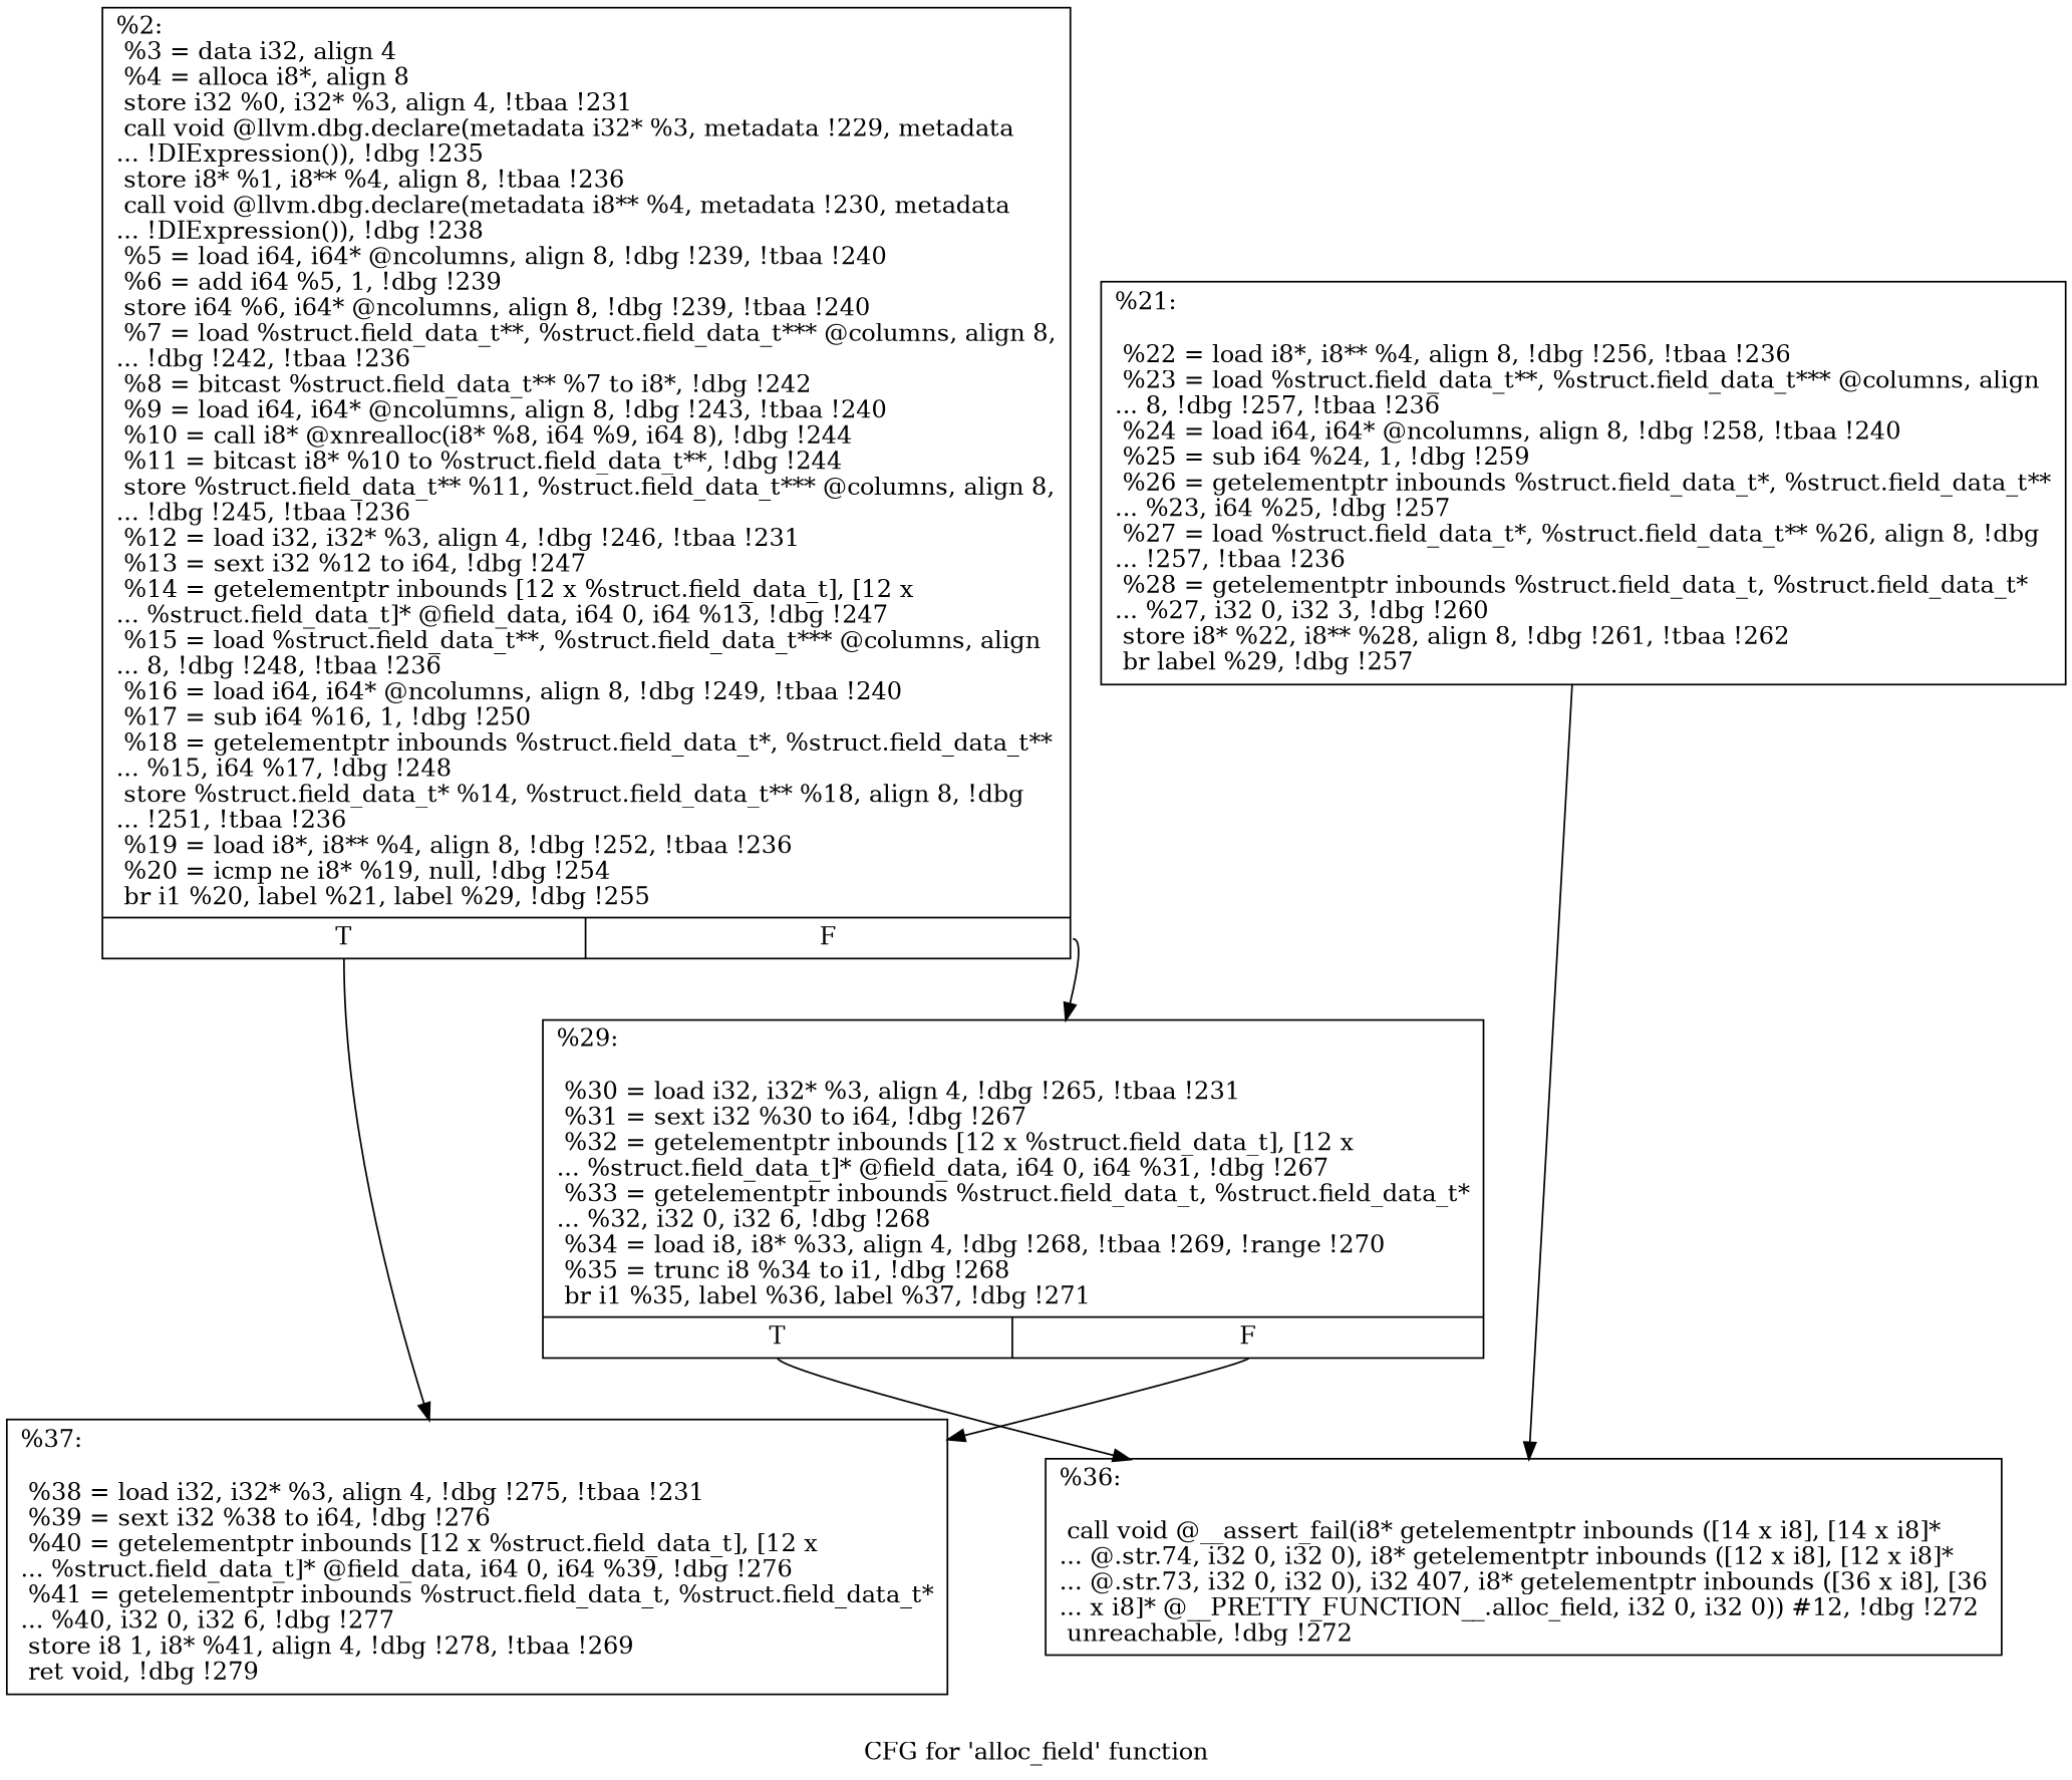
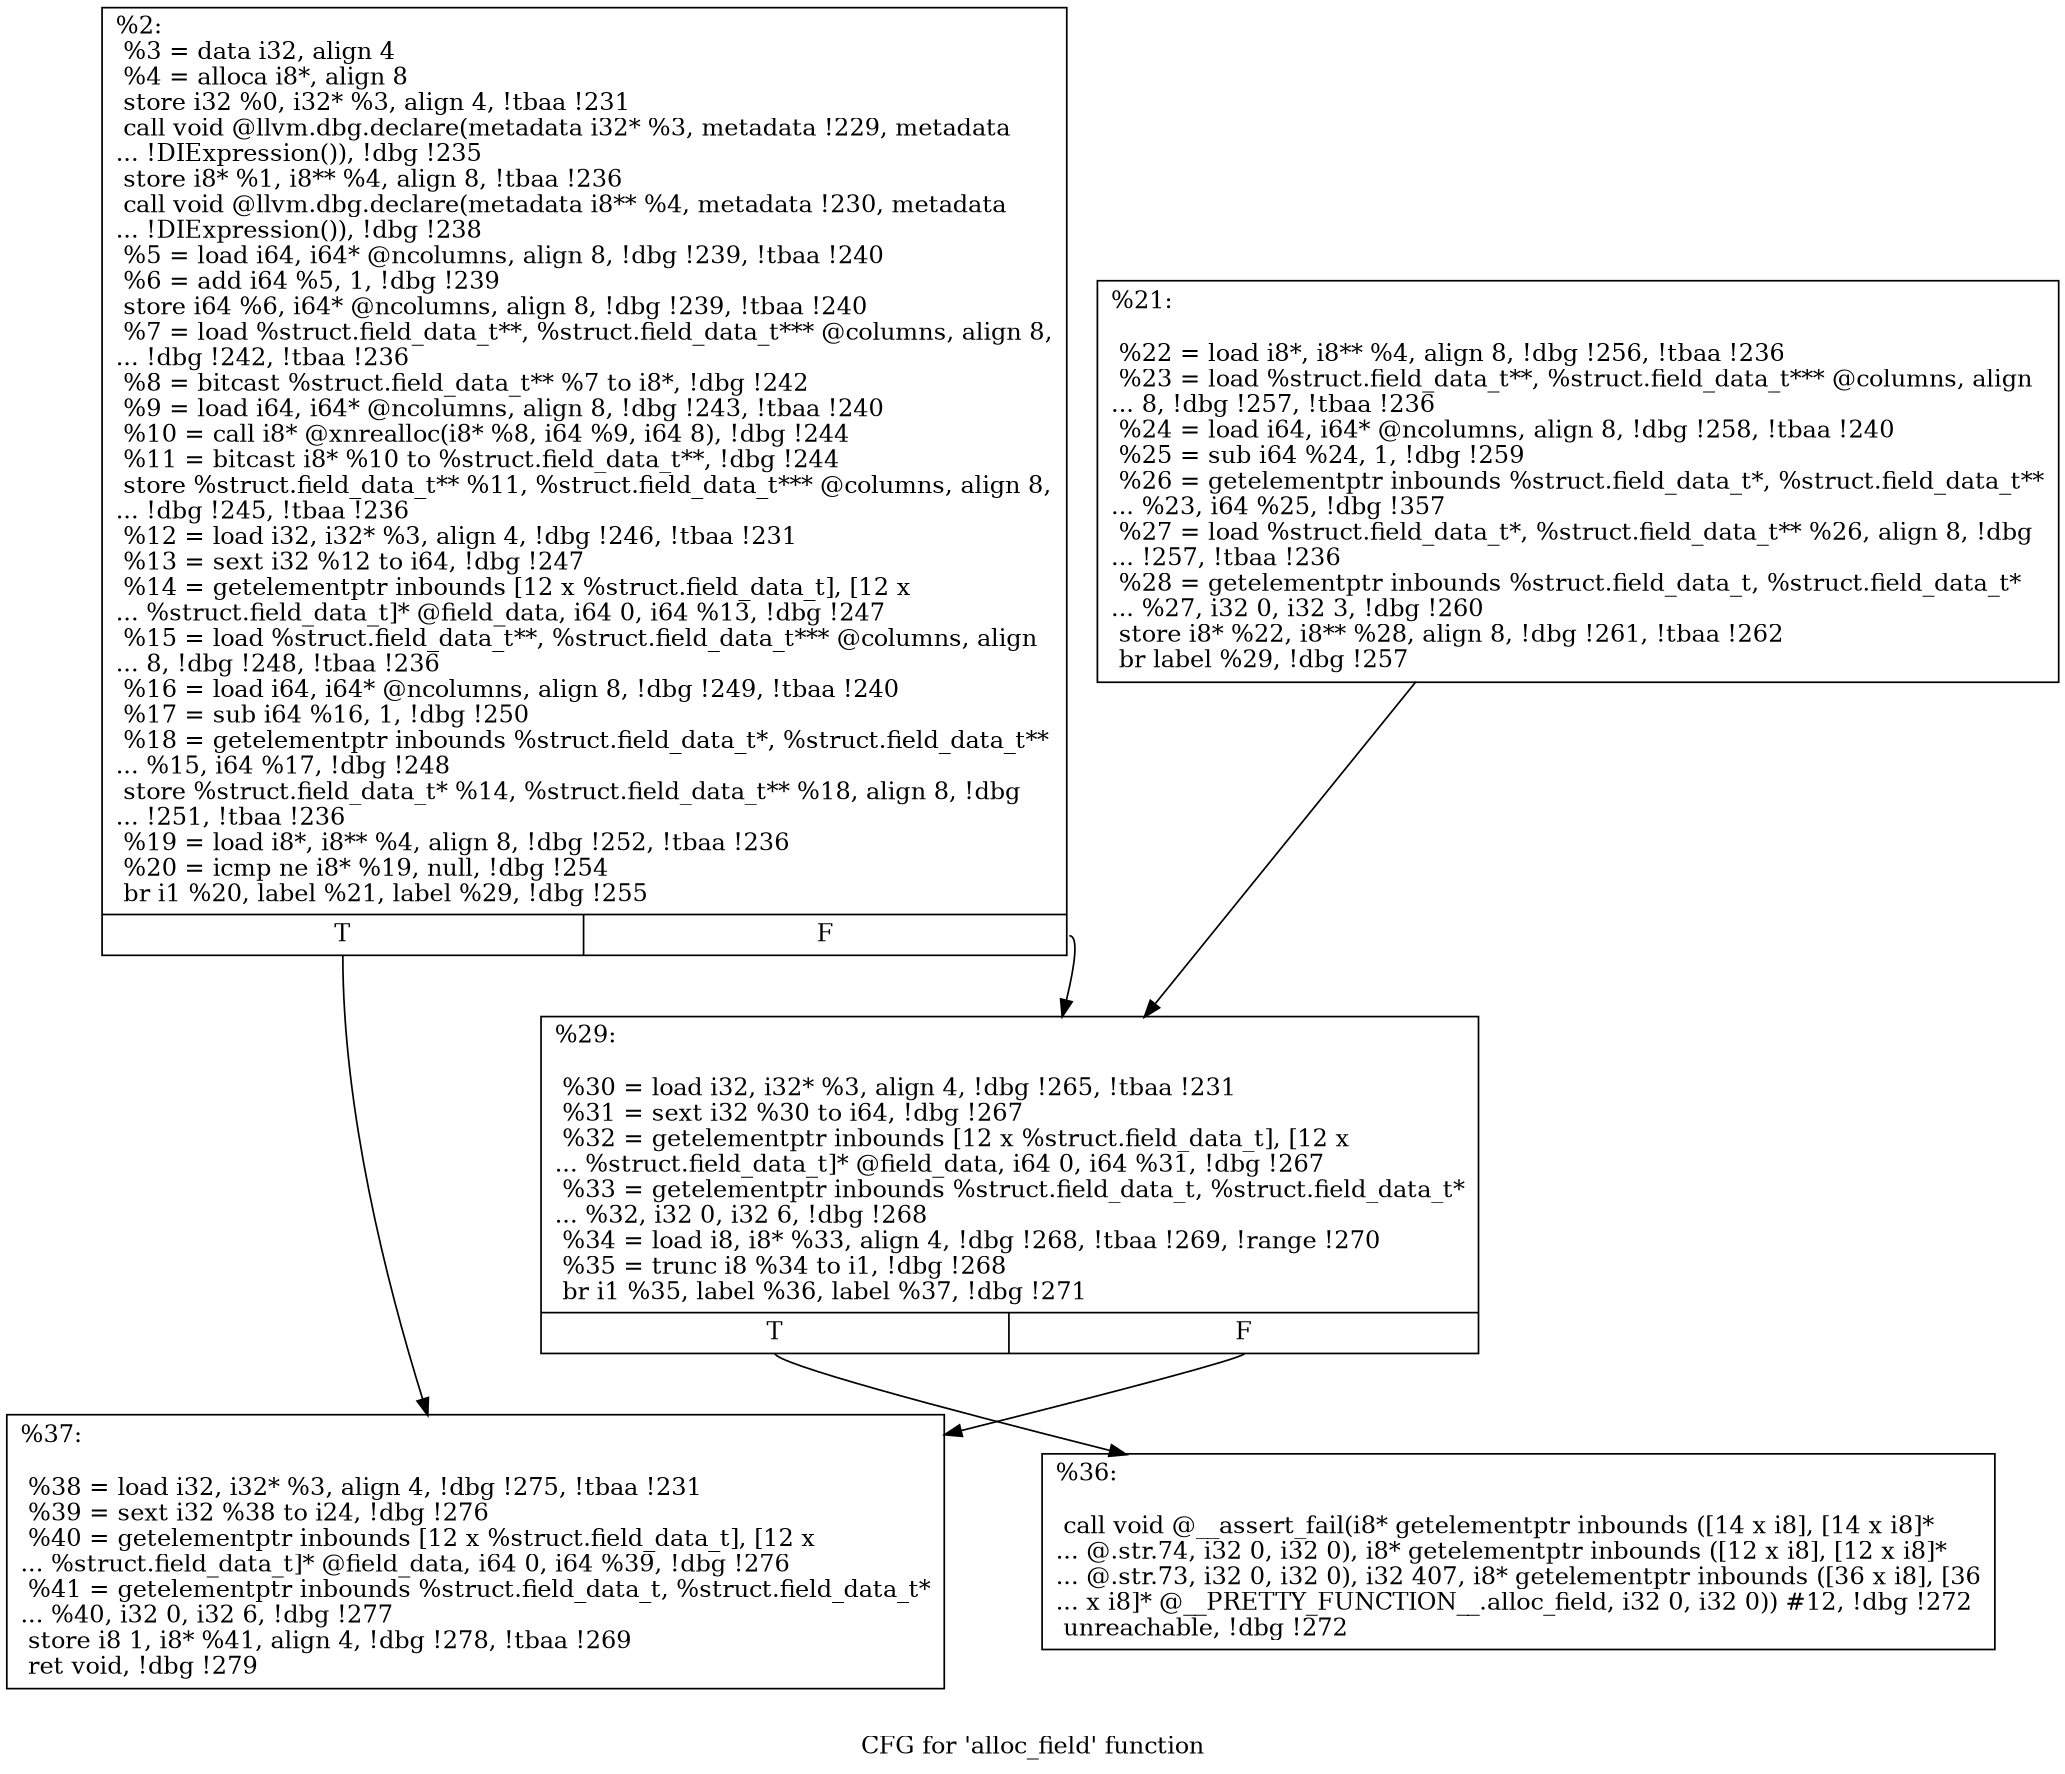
  digraph {
    label="CFG for 'alloc_field' function"
    node [shape=record]
    edge [tailport=s0]
    n1 [label="{%2:\l  %3 = data i32, align 4\l  %4 = alloca i8*, align 8\l  store i32 %0, i32* %3, align 4, !tbaa !231\l  call void @llvm.dbg.declare(metadata i32* %3, metadata !229, metadata\l... !DIExpression()), !dbg !235\l  store i8* %1, i8** %4, align 8, !tbaa !236\l  call void @llvm.dbg.declare(metadata i8** %4, metadata !230, metadata\l... !DIExpression()), !dbg !238\l  %5 = load i64, i64* @ncolumns, align 8, !dbg !239, !tbaa !240\l  %6 = add i64 %5, 1, !dbg !239\l  store i64 %6, i64* @ncolumns, align 8, !dbg !239, !tbaa !240\l  %7 = load %struct.field_data_t**, %struct.field_data_t*** @columns, align 8,\l... !dbg !242, !tbaa !236\l  %8 = bitcast %struct.field_data_t** %7 to i8*, !dbg !242\l  %9 = load i64, i64* @ncolumns, align 8, !dbg !243, !tbaa !240\l  %10 = call i8* @xnrealloc(i8* %8, i64 %9, i64 8), !dbg !244\l  %11 = bitcast i8* %10 to %struct.field_data_t**, !dbg !244\l  store %struct.field_data_t** %11, %struct.field_data_t*** @columns, align 8,\l... !dbg !245, !tbaa !236\l  %12 = load i32, i32* %3, align 4, !dbg !246, !tbaa !231\l  %13 = sext i32 %12 to i64, !dbg !247\l  %14 = getelementptr inbounds [12 x %struct.field_data_t], [12 x\l... %struct.field_data_t]* @field_data, i64 0, i64 %13, !dbg !247\l  %15 = load %struct.field_data_t**, %struct.field_data_t*** @columns, align\l... 8, !dbg !248, !tbaa !236\l  %16 = load i64, i64* @ncolumns, align 8, !dbg !249, !tbaa !240\l  %17 = sub i64 %16, 1, !dbg !250\l  %18 = getelementptr inbounds %struct.field_data_t*, %struct.field_data_t**\l... %15, i64 %17, !dbg !248\l  store %struct.field_data_t* %14, %struct.field_data_t** %18, align 8, !dbg\l... !251, !tbaa !236\l  %19 = load i8*, i8** %4, align 8, !dbg !252, !tbaa !236\l  %20 = icmp ne i8* %19, null, !dbg !254\l  br i1 %20, label %21, label %29, !dbg !255\l|{<s0>T|<s1>F}}"]
    n2 [label="{%29:\l\l  %30 = load i32, i32* %3, align 4, !dbg !265, !tbaa !231\l  %31 = sext i32 %30 to i64, !dbg !267\l  %32 = getelementptr inbounds [12 x %struct.field_data_t], [12 x\l... %struct.field_data_t]* @field_data, i64 0, i64 %31, !dbg !267\l  %33 = getelementptr inbounds %struct.field_data_t, %struct.field_data_t*\l... %32, i32 0, i32 6, !dbg !268\l  %34 = load i8, i8* %33, align 4, !dbg !268, !tbaa !269, !range !270\l  %35 = trunc i8 %34 to i1, !dbg !268\l  br i1 %35, label %36, label %37, !dbg !271\l|{<s0>T|<s1>F}}"]
-   n3 [label="{%37:\l\l  %38 = load i32, i32* %3, align 4, !dbg !275, !tbaa !231\l  %39 = sext i32 %38 to i64, !dbg !276\l  %40 = getelementptr inbounds [12 x %struct.field_data_t], [12 x\l... %struct.field_data_t]* @field_data, i64 0, i64 %39, !dbg !276\l  %41 = getelementptr inbounds %struct.field_data_t, %struct.field_data_t*\l... %40, i32 0, i32 6, !dbg !277\l  store i8 1, i8* %41, align 4, !dbg !278, !tbaa !269\l  ret void, !dbg !279\l}"]
-   n4 [label="{%21:\l\l  %22 = load i8*, i8** %4, align 8, !dbg !256, !tbaa !236\l  %23 = load %struct.field_data_t**, %struct.field_data_t*** @columns, align\l... 8, !dbg !257, !tbaa !236\l  %24 = load i64, i64* @ncolumns, align 8, !dbg !258, !tbaa !240\l  %25 = sub i64 %24, 1, !dbg !259\l  %26 = getelementptr inbounds %struct.field_data_t*, %struct.field_data_t**\l... %23, i64 %25, !dbg !257\l  %27 = load %struct.field_data_t*, %struct.field_data_t** %26, align 8, !dbg\l... !257, !tbaa !236\l  %28 = getelementptr inbounds %struct.field_data_t, %struct.field_data_t*\l... %27, i32 0, i32 3, !dbg !260\l  store i8* %22, i8** %28, align 8, !dbg !261, !tbaa !262\l  br label %29, !dbg !257\l}"]
+   n3 [label="{%37:\l\l  %38 = load i32, i32* %3, align 4, !dbg !275, !tbaa !231\l  %39 = sext i32 %38 to i24, !dbg !276\l  %40 = getelementptr inbounds [12 x %struct.field_data_t], [12 x\l... %struct.field_data_t]* @field_data, i64 0, i64 %39, !dbg !276\l  %41 = getelementptr inbounds %struct.field_data_t, %struct.field_data_t*\l... %40, i32 0, i32 6, !dbg !277\l  store i8 1, i8* %41, align 4, !dbg !278, !tbaa !269\l  ret void, !dbg !279\l}"]
+   n4 [label="{%21:\l\l  %22 = load i8*, i8** %4, align 8, !dbg !256, !tbaa !236\l  %23 = load %struct.field_data_t**, %struct.field_data_t*** @columns, align\l... 8, !dbg !257, !tbaa !236\l  %24 = load i64, i64* @ncolumns, align 8, !dbg !258, !tbaa !240\l  %25 = sub i64 %24, 1, !dbg !259\l  %26 = getelementptr inbounds %struct.field_data_t*, %struct.field_data_t**\l... %23, i64 %25, !dbg !357\l  %27 = load %struct.field_data_t*, %struct.field_data_t** %26, align 8, !dbg\l... !257, !tbaa !236\l  %28 = getelementptr inbounds %struct.field_data_t, %struct.field_data_t*\l... %27, i32 0, i32 3, !dbg !260\l  store i8* %22, i8** %28, align 8, !dbg !261, !tbaa !262\l  br label %29, !dbg !257\l}"]
    n5 [label="{%36:\l\l  call void @__assert_fail(i8* getelementptr inbounds ([14 x i8], [14 x i8]*\l... @.str.74, i32 0, i32 0), i8* getelementptr inbounds ([12 x i8], [12 x i8]*\l... @.str.73, i32 0, i32 0), i32 407, i8* getelementptr inbounds ([36 x i8], [36\l... x i8]* @__PRETTY_FUNCTION__.alloc_field, i32 0, i32 0)) #12, !dbg !272\l  unreachable, !dbg !272\l}"]
    n1 -> n2 [tailport=s1]
    n1 -> n3
    n2 -> n3 [tailport=s1]
    n2 -> n5
-   n4 -> n5
+   n4 -> n2
  }
